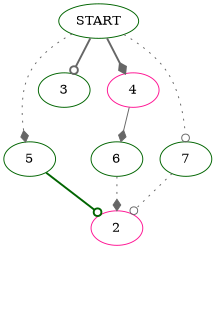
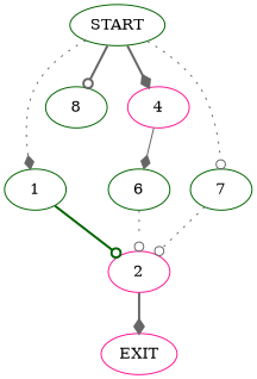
  digraph {
    node [color=darkgreen]
    edge [arrowhead=diamond color=gray40 style=dotted]
    n1 [label=START]
-   1 [label=5]
-   3
+   1
+   3 [label=8]
    4 [color=deeppink]
    7
    2 [color=deeppink]
    6
+   n8 [color=deeppink label=EXIT]
    n1 -> 1
    n1 -> 3 [arrowhead=odot style=bold]
    n1 -> 4 [style=bold]
    n1 -> 7 [arrowhead=odot]
    1 -> 2 [arrowhead=odot color=darkgreen style=bold]
    4 -> 6 [style=solid]
    7 -> 2 [arrowhead=odot]
-   6 -> 2
+   2 -> n8 [style=bold]
+   6 -> 2 [arrowhead=odot]
  }
